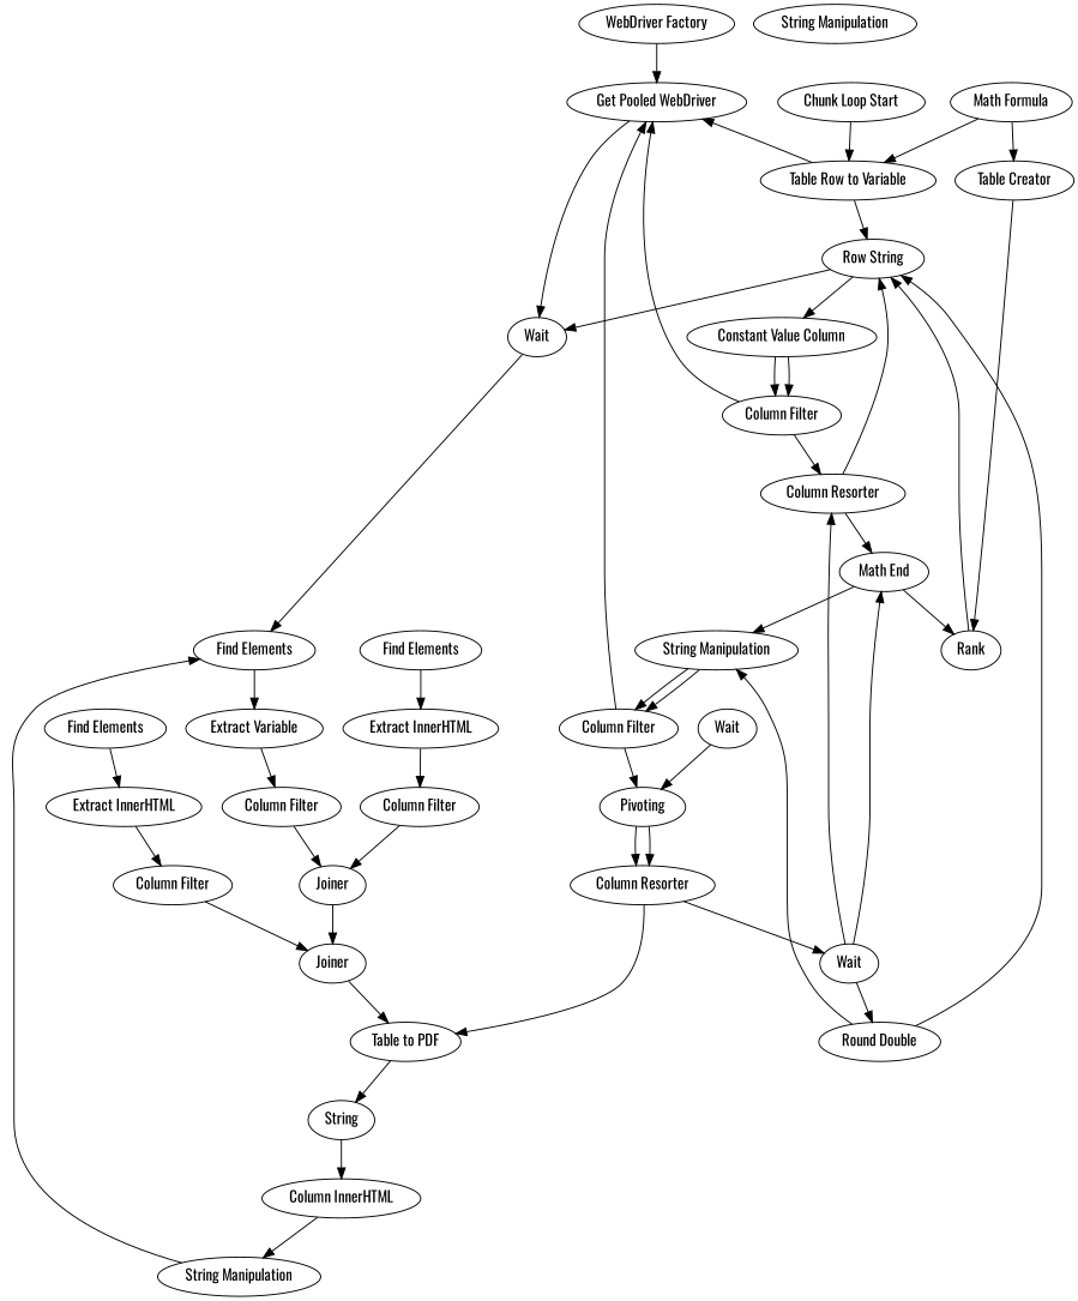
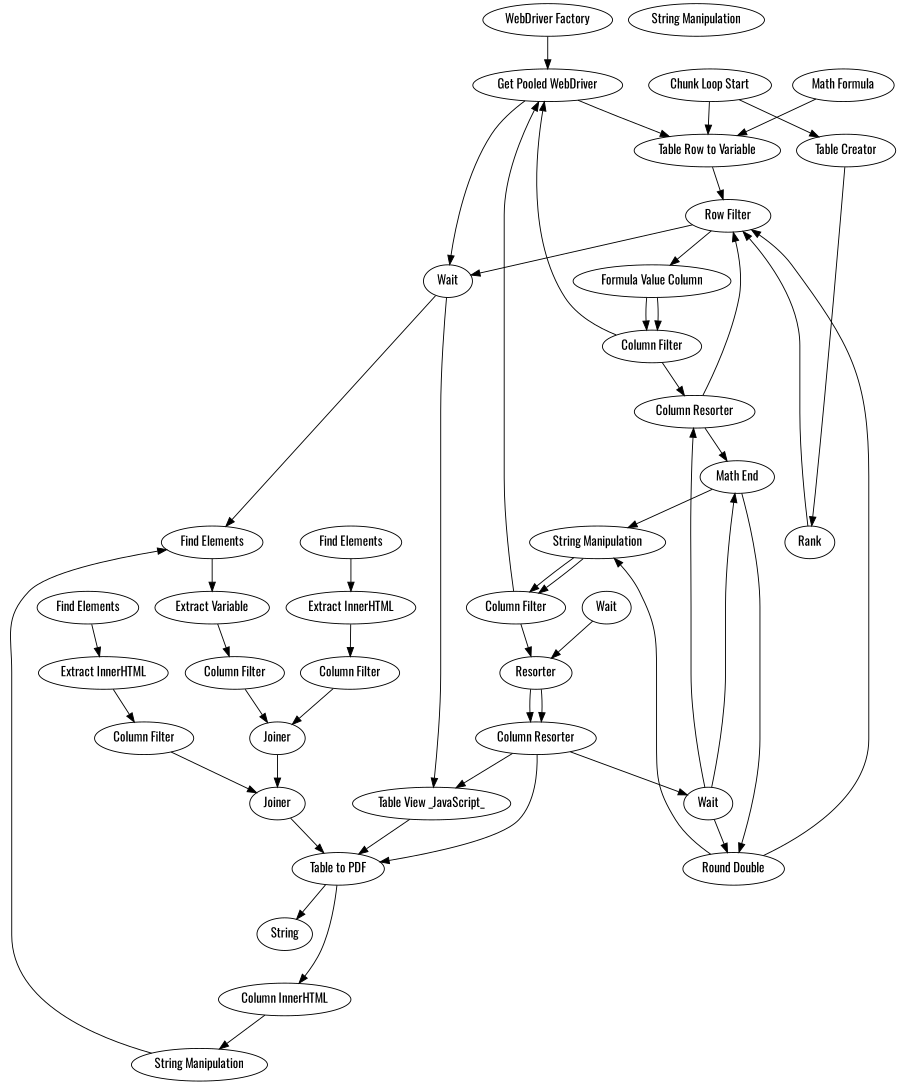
  digraph {
    fontname=Oswald
    rankdir=TB
    node [fontname=Oswald]
    edge [fontname=Oswald]
    n1 [label="WebDriver Factory"]
    n2 [label="Get Pooled WebDriver"]
    n3 [label=Wait]
    n4 [label="Find Elements"]
    n5 [label="Extract Variable"]
    n6 [label="Column Filter"]
    n7 [label=Joiner]
    n8 [label="Find Elements"]
    n9 [label="Extract InnerHTML"]
    n10 [label="Column Filter"]
    n11 [label="Find Elements"]
    n12 [label="Extract InnerHTML"]
    n13 [label="Column Filter"]
    n14 [label=Joiner]
    n15 [label="Table to PDF"]
    n16 [label=String]
    n17 [label="Column InnerHTML"]
    n18 [label="String Manipulation"]
    n19 [label="Math Formula"]
    n20 [label="Table Row to Variable"]
-   n21 [label="Row String"]
+   n21 [label="Row Filter"]
    n22 [label=Rank]
-   n23 [label="Constant Value Column"]
+   n23 [label="Formula Value Column"]
    n24 [label="String Manipulation"]
    n25 [label="Chunk Loop Start"]
    n26 [label="Table Creator"]
+   n27 [label="Table View _JavaScript_"]
    n28 [label="Column Filter"]
    n29 [label="Column Resorter"]
    n30 [label="Math End"]
    n31 [label="String Manipulation"]
    n32 [label="Round Double"]
    n33 [label="Column Filter"]
-   n34 [label=Pivoting]
+   n34 [label=Resorter]
    n35 [label="Column Resorter"]
    n36 [label=Wait]
    n37 [label=Wait]
    n1 -> n2
    n2 -> n3
    n3 -> n4
+   n3 -> n27
    n4 -> n5
    n5 -> n6
    n6 -> n7
    n7 -> n14
    n8 -> n9
    n9 -> n10
    n10 -> n7
    n11 -> n12
    n12 -> n13
    n13 -> n14
    n14 -> n15
    n15 -> n16
-   n16 -> n17
+   n15 -> n17
    n17 -> n18
    n18 -> n4
    n19 -> n20
-   n20 -> n2
+   n2 -> n20
    n20 -> n21
    n21 -> n3
    n21 -> n23
    n22 -> n21
    n23 -> n28
    n23 -> n28
    n25 -> n20
-   n19 -> n26
+   n25 -> n26
    n26 -> n22
+   n27 -> n15
    n28 -> n2
    n28 -> n29
    n29 -> n21
    n29 -> n30
    n30 -> n31
-   n30 -> n22
+   n30 -> n32
    n31 -> n33
    n31 -> n33
    n32 -> n21
    n32 -> n31
    n33 -> n2
    n33 -> n34
    n34 -> n35
    n34 -> n35
    n35 -> n15
+   n35 -> n27
    n35 -> n37
    n36 -> n34
    n37 -> n29
    n37 -> n30
    n37 -> n32
  }
